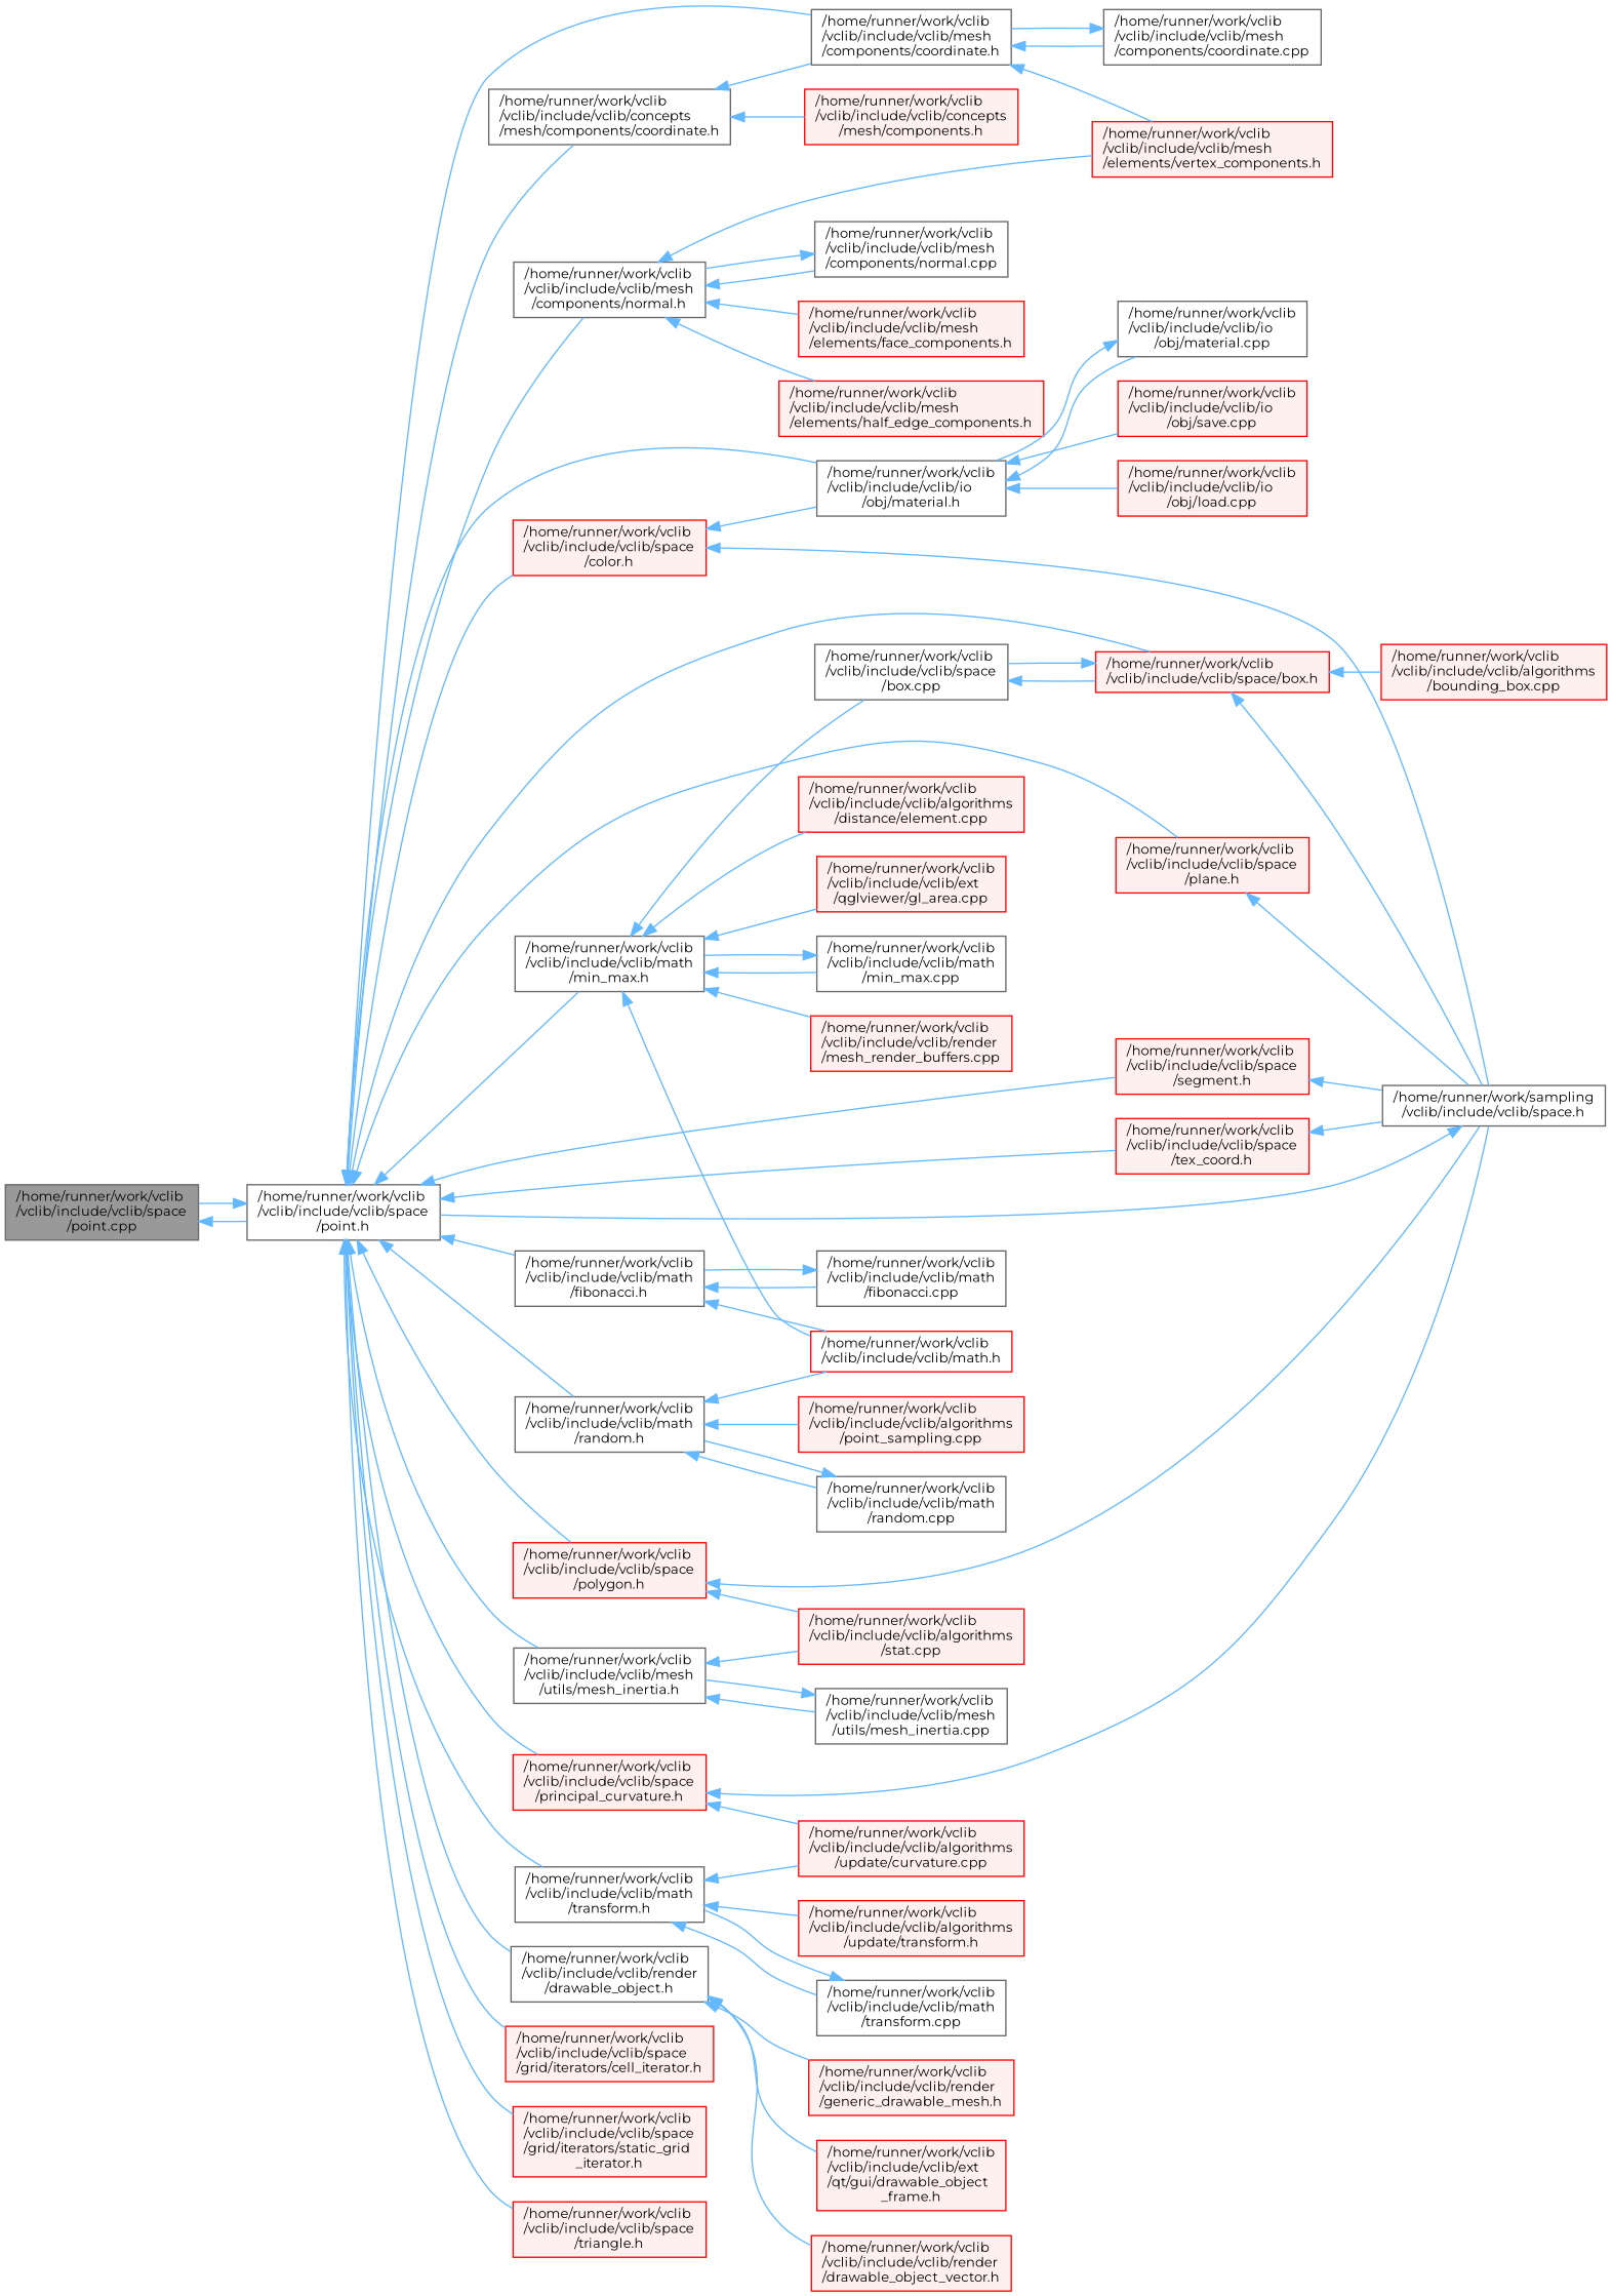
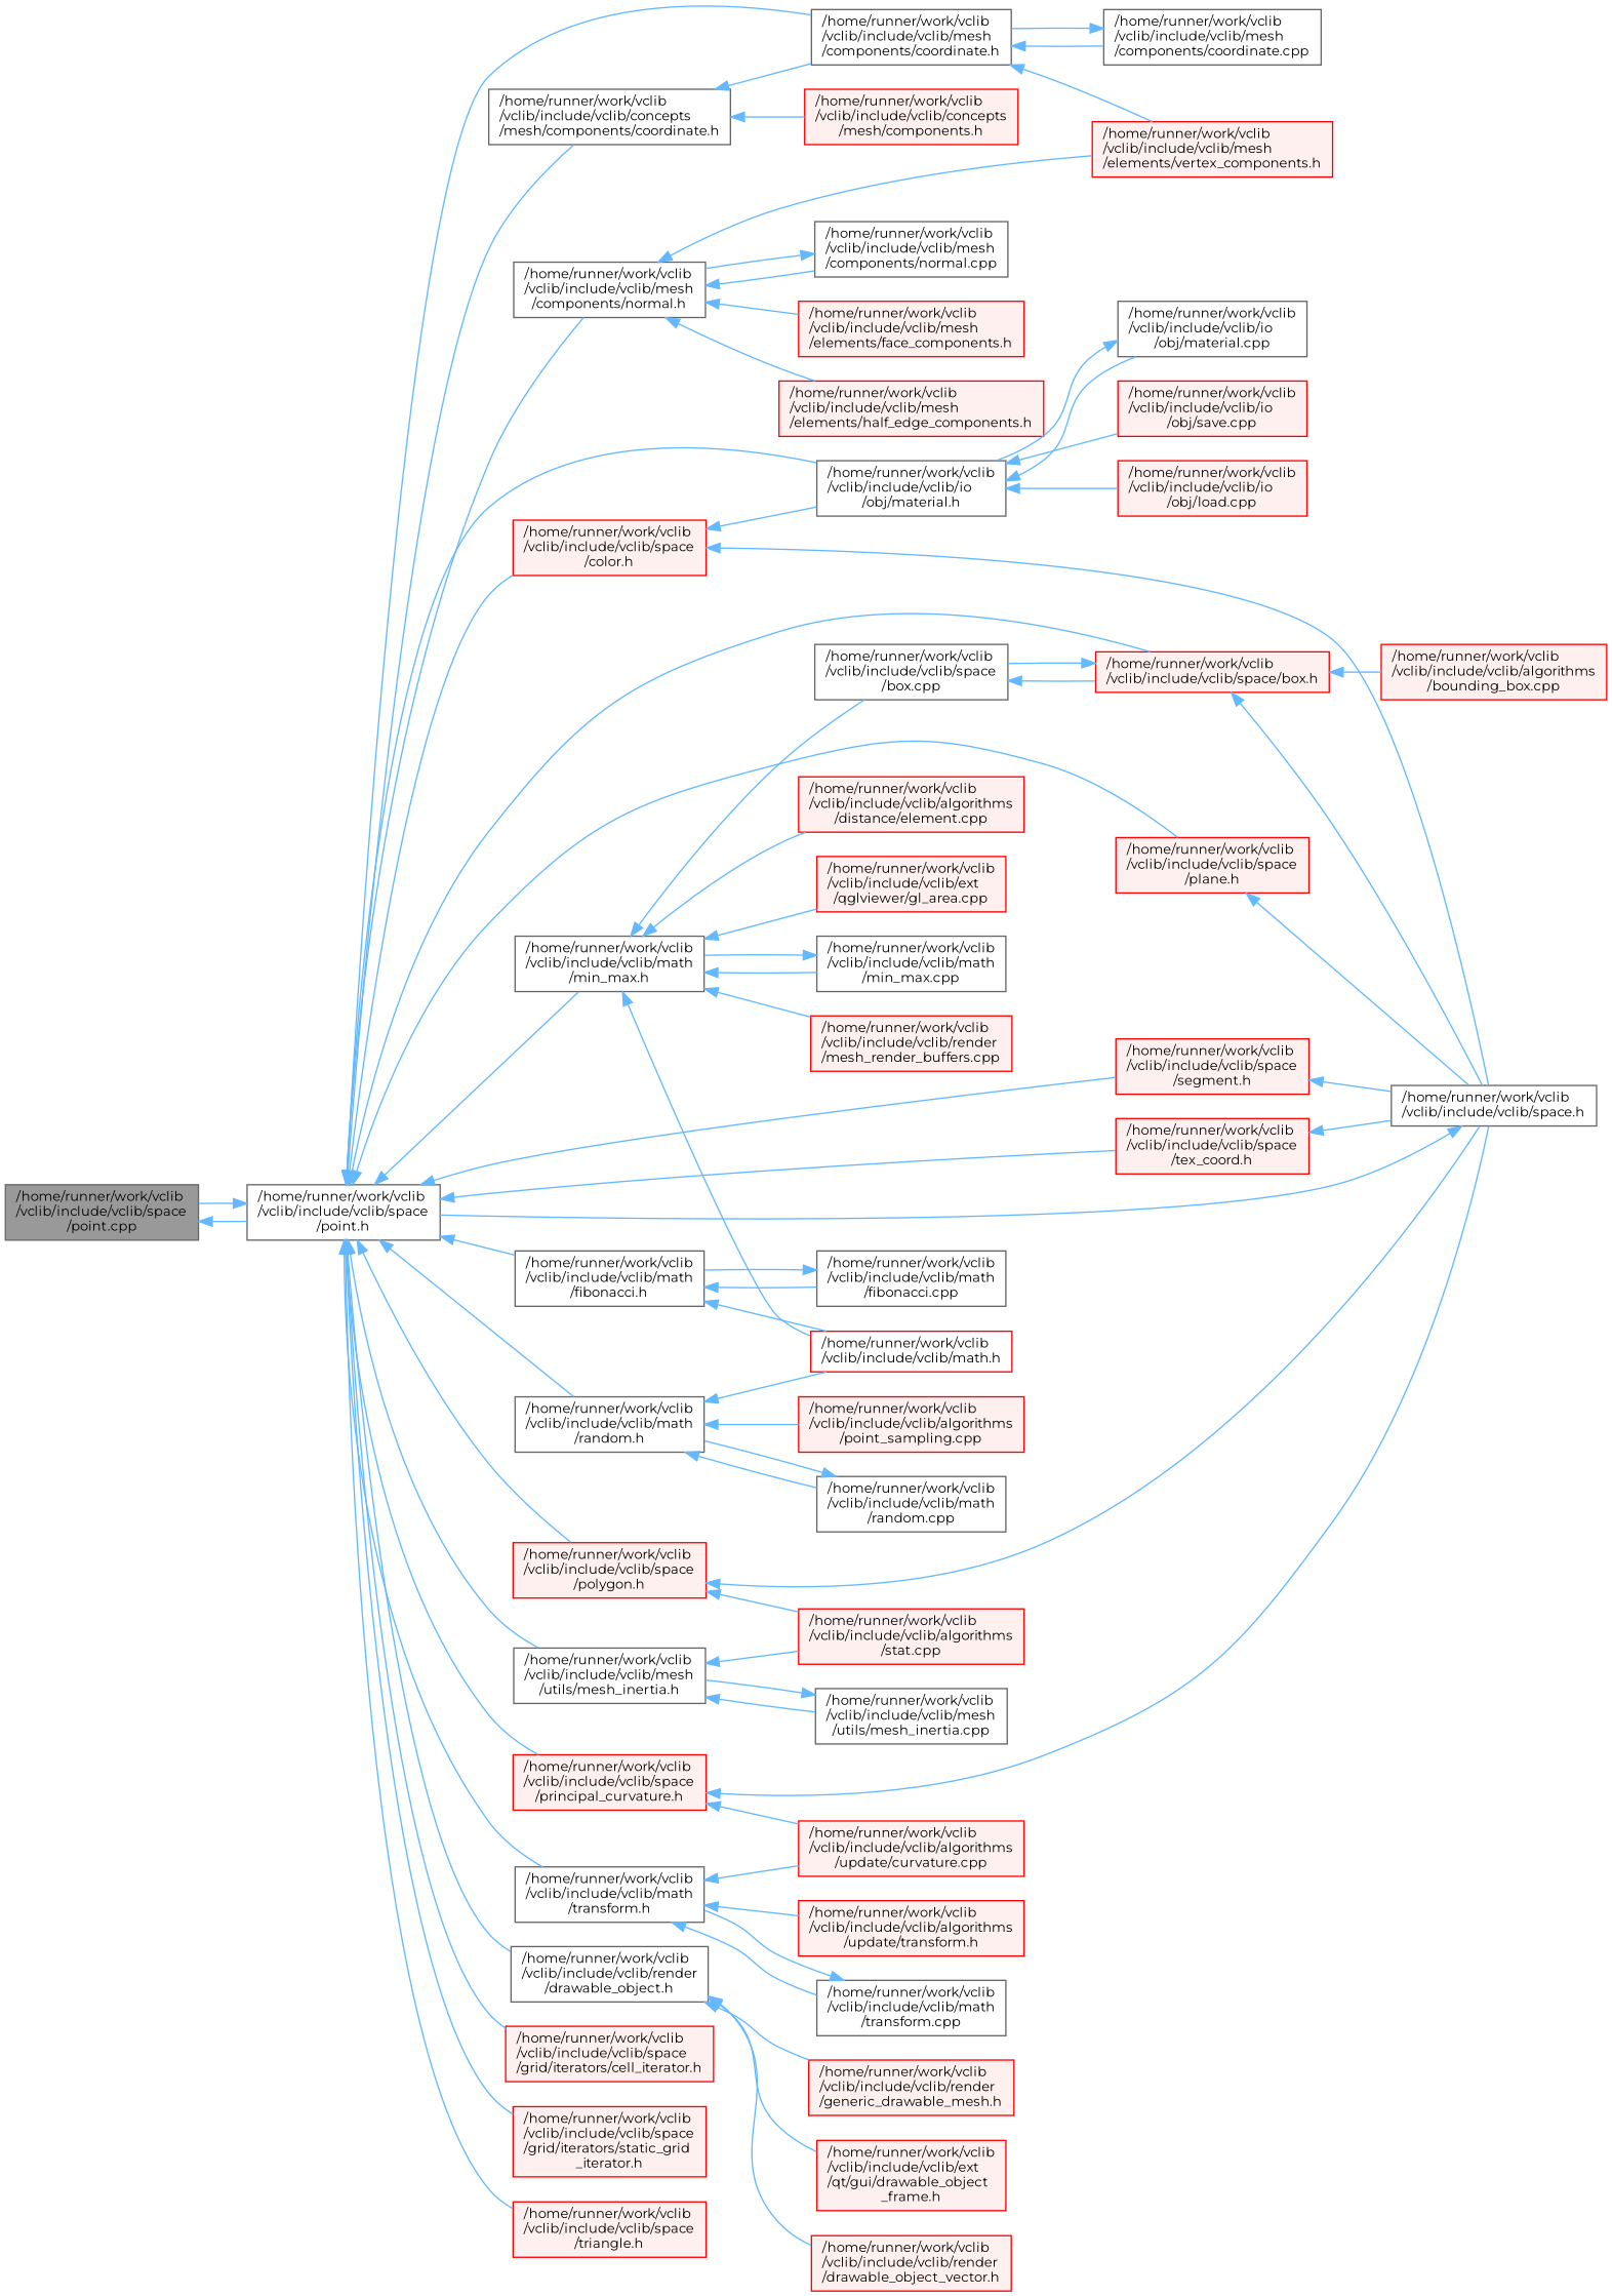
  digraph {
    fontname=Montserrat
    rankdir=LR
    node [color=red fillcolor="#FFF0F0" fontname=Montserrat fontsize=10 shape=box style=filled]
    edge [color=steelblue1 dir=back fontname=Montserrat fontsize=10 labelfontname=Helvetica labelfontsize=10 style=solid]
    n1 [color=gray40 fillcolor=grey60 fontcolor=black height=0.2 label="/home/runner/work/vclib\l/vclib/include/vclib/space\l/point.cpp" width=0.4]
    n2 [color=grey40 fillcolor=white height=0.2 label="/home/runner/work/vclib\l/vclib/include/vclib/space\l/point.h" width=0.4]
    n3 [color=grey40 fillcolor=white height=0.2 label="/home/runner/work/vclib\l/vclib/include/vclib/concepts\l/mesh/components/coordinate.h" width=0.4]
    n4 [color=grey40 fillcolor=white height=0.2 label="/home/runner/work/vclib\l/vclib/include/vclib/mesh\l/components/coordinate.h" width=0.4]
    n5 [color=grey40 fillcolor=white height=0.2 label="/home/runner/work/vclib\l/vclib/include/vclib/io\l/obj/material.h" width=0.4]
    n6 [color=grey40 fillcolor=white height=0.2 label="/home/runner/work/vclib\l/vclib/include/vclib/math\l/fibonacci.h" width=0.4]
    n7 [color=grey40 fillcolor=white height=0.2 label="/home/runner/work/vclib\l/vclib/include/vclib/math\l/min_max.h" width=0.4]
    n8 [height=0.2 label="/home/runner/work/vclib\l/vclib/include/vclib/space/box.h" width=0.4]
    n9 [color=grey40 fillcolor=white height=0.2 label="/home/runner/work/vclib\l/vclib/include/vclib/math\l/random.h" width=0.4]
    n10 [color=grey40 fillcolor=white height=0.2 label="/home/runner/work/vclib\l/vclib/include/vclib/math\l/transform.h" width=0.4]
    n11 [color=grey40 fillcolor=white height=0.2 label="/home/runner/work/vclib\l/vclib/include/vclib/mesh\l/components/normal.h" width=0.4]
    n12 [color=grey40 fillcolor=white height=0.2 label="/home/runner/work/vclib\l/vclib/include/vclib/mesh\l/utils/mesh_inertia.h" width=0.4]
    n13 [color=grey40 fillcolor=white height=0.2 label="/home/runner/work/vclib\l/vclib/include/vclib/render\l/drawable_object.h" width=0.4]
    n14 [height=0.2 label="/home/runner/work/vclib\l/vclib/include/vclib/space\l/color.h" width=0.4]
    n15 [height=0.2 label="/home/runner/work/vclib\l/vclib/include/vclib/space\l/grid/iterators/cell_iterator.h" width=0.4]
    n16 [height=0.2 label="/home/runner/work/vclib\l/vclib/include/vclib/space\l/grid/iterators/static_grid\l_iterator.h" width=0.4]
    n17 [height=0.2 label="/home/runner/work/vclib\l/vclib/include/vclib/space\l/plane.h" width=0.4]
    n18 [height=0.2 label="/home/runner/work/vclib\l/vclib/include/vclib/space\l/polygon.h" width=0.4]
    n19 [height=0.2 label="/home/runner/work/vclib\l/vclib/include/vclib/space\l/principal_curvature.h" width=0.4]
    n20 [height=0.2 label="/home/runner/work/vclib\l/vclib/include/vclib/space\l/segment.h" width=0.4]
    n21 [height=0.2 label="/home/runner/work/vclib\l/vclib/include/vclib/space\l/tex_coord.h" width=0.4]
    n22 [height=0.2 label="/home/runner/work/vclib\l/vclib/include/vclib/space\l/triangle.h" width=0.4]
    n23 [height=0.2 label="/home/runner/work/vclib\l/vclib/include/vclib/concepts\l/mesh/components.h" width=0.4]
    n24 [color=grey40 fillcolor=white height=0.2 label="/home/runner/work/vclib\l/vclib/include/vclib/mesh\l/components/coordinate.cpp" width=0.4]
    n25 [height=0.2 label="/home/runner/work/vclib\l/vclib/include/vclib/mesh\l/elements/vertex_components.h" width=0.4]
    n26 [height=0.2 label="/home/runner/work/vclib\l/vclib/include/vclib/io\l/obj/load.cpp" width=0.4]
    n27 [color=grey40 fillcolor=white height=0.2 label="/home/runner/work/vclib\l/vclib/include/vclib/io\l/obj/material.cpp" width=0.4]
    n28 [height=0.2 label="/home/runner/work/vclib\l/vclib/include/vclib/io\l/obj/save.cpp" width=0.4]
    n29 [fillcolor=white height=0.2 label="/home/runner/work/vclib\l/vclib/include/vclib/math.h" width=0.4]
    n30 [color=grey40 fillcolor=white height=0.2 label="/home/runner/work/vclib\l/vclib/include/vclib/math\l/fibonacci.cpp" width=0.4]
    n31 [height=0.2 label="/home/runner/work/vclib\l/vclib/include/vclib/algorithms\l/distance/element.cpp" width=0.4]
    n32 [height=0.2 label="/home/runner/work/vclib\l/vclib/include/vclib/ext\l/qglviewer/gl_area.cpp" width=0.4]
    n33 [color=grey40 fillcolor=white height=0.2 label="/home/runner/work/vclib\l/vclib/include/vclib/math\l/min_max.cpp" width=0.4]
    n34 [height=0.2 label="/home/runner/work/vclib\l/vclib/include/vclib/render\l/mesh_render_buffers.cpp" width=0.4]
    n35 [color=grey40 fillcolor=white height=0.2 label="/home/runner/work/vclib\l/vclib/include/vclib/space\l/box.cpp" width=0.4]
-   n36 [color=grey40 fillcolor=white height=0.2 label="/home/runner/work/sampling\l/vclib/include/vclib/space.h" width=0.4]
+   n36 [color=grey40 fillcolor=white height=0.2 label="/home/runner/work/vclib\l/vclib/include/vclib/space.h" width=0.4]
    n37 [height=0.2 label="/home/runner/work/vclib\l/vclib/include/vclib/algorithms\l/bounding_box.cpp" width=0.4]
    n38 [height=0.2 label="/home/runner/work/vclib\l/vclib/include/vclib/algorithms\l/point_sampling.cpp" width=0.4]
    n39 [color=grey40 fillcolor=white height=0.2 label="/home/runner/work/vclib\l/vclib/include/vclib/math\l/random.cpp" width=0.4]
    n40 [height=0.2 label="/home/runner/work/vclib\l/vclib/include/vclib/algorithms\l/update/curvature.cpp" width=0.4]
    n41 [height=0.2 label="/home/runner/work/vclib\l/vclib/include/vclib/algorithms\l/update/transform.h" width=0.4]
    n42 [color=grey40 fillcolor=white height=0.2 label="/home/runner/work/vclib\l/vclib/include/vclib/math\l/transform.cpp" width=0.4]
    n43 [color=grey40 fillcolor=white height=0.2 label="/home/runner/work/vclib\l/vclib/include/vclib/mesh\l/components/normal.cpp" width=0.4]
    n44 [height=0.2 label="/home/runner/work/vclib\l/vclib/include/vclib/mesh\l/elements/face_components.h" width=0.4]
    n45 [height=0.2 label="/home/runner/work/vclib\l/vclib/include/vclib/mesh\l/elements/half_edge_components.h" width=0.4]
    n46 [height=0.2 label="/home/runner/work/vclib\l/vclib/include/vclib/algorithms\l/stat.cpp" width=0.4]
    n47 [color=grey40 fillcolor=white height=0.2 label="/home/runner/work/vclib\l/vclib/include/vclib/mesh\l/utils/mesh_inertia.cpp" width=0.4]
    n48 [height=0.2 label="/home/runner/work/vclib\l/vclib/include/vclib/ext\l/qt/gui/drawable_object\l_frame.h" width=0.4]
    n49 [height=0.2 label="/home/runner/work/vclib\l/vclib/include/vclib/render\l/drawable_object_vector.h" width=0.4]
    n50 [height=0.2 label="/home/runner/work/vclib\l/vclib/include/vclib/render\l/generic_drawable_mesh.h" width=0.4]
    n1 -> n2
    n2 -> n1
    n2 -> n3
    n2 -> n4
    n2 -> n5
    n2 -> n6
    n2 -> n7
    n2 -> n8
    n2 -> n9
    n2 -> n10
    n2 -> n11
    n2 -> n12
    n2 -> n13
    n2 -> n14
    n2 -> n15
    n2 -> n16
    n2 -> n17
    n2 -> n18
    n2 -> n19
    n2 -> n20
    n2 -> n21
    n2 -> n22
    n3 -> n4
    n3 -> n23
    n4 -> n24
    n4 -> n25
    n5 -> n26
    n5 -> n27
    n5 -> n28
    n6 -> n29
    n6 -> n30
    n7 -> n29
    n7 -> n31
    n7 -> n32
    n7 -> n33
    n7 -> n34
    n7 -> n35
    n8 -> n35
    n8 -> n36
    n8 -> n37
    n9 -> n29
    n9 -> n38
    n9 -> n39
    n10 -> n40
    n10 -> n41
    n10 -> n42
    n11 -> n25
    n11 -> n43
    n11 -> n44
    n11 -> n45
    n12 -> n46
    n12 -> n47
    n13 -> n48
    n13 -> n49
    n13 -> n50
    n14 -> n5
    n14 -> n36
    n17 -> n36
    n18 -> n36
    n18 -> n46
    n19 -> n36
    n19 -> n40
    n20 -> n36
    n21 -> n36
    n24 -> n4
    n27 -> n5
    n30 -> n6
    n33 -> n7
    n35 -> n8
    n36 -> n2
    n39 -> n9
    n42 -> n10
    n43 -> n11
    n47 -> n12
  }
